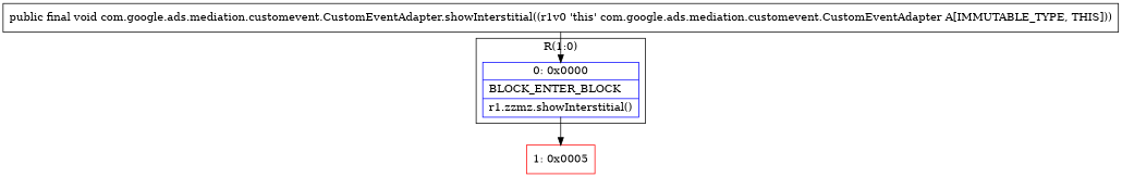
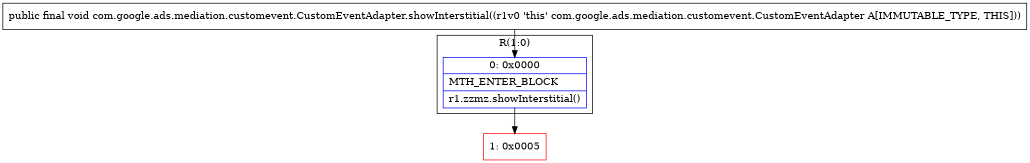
  digraph {
    node [shape=record]
-   n1 [color=blue label="{0\:\ 0x0000|BLOCK_ENTER_BLOCK\l|r1.zzmz.showInterstitial()\l}"]
+   n1 [color=blue label="{0\:\ 0x0000|MTH_ENTER_BLOCK\l|r1.zzmz.showInterstitial()\l}"]
    n2 [color=red label="{1\:\ 0x0005}"]
    n3 [label="{public final void com.google.ads.mediation.customevent.CustomEventAdapter.showInterstitial((r1v0 'this' com.google.ads.mediation.customevent.CustomEventAdapter A[IMMUTABLE_TYPE, THIS])) }"]
    subgraph cluster_1 {
      label="R(1:0)"
      n1
    }
    n1 -> n2
    n3 -> n1
  }
